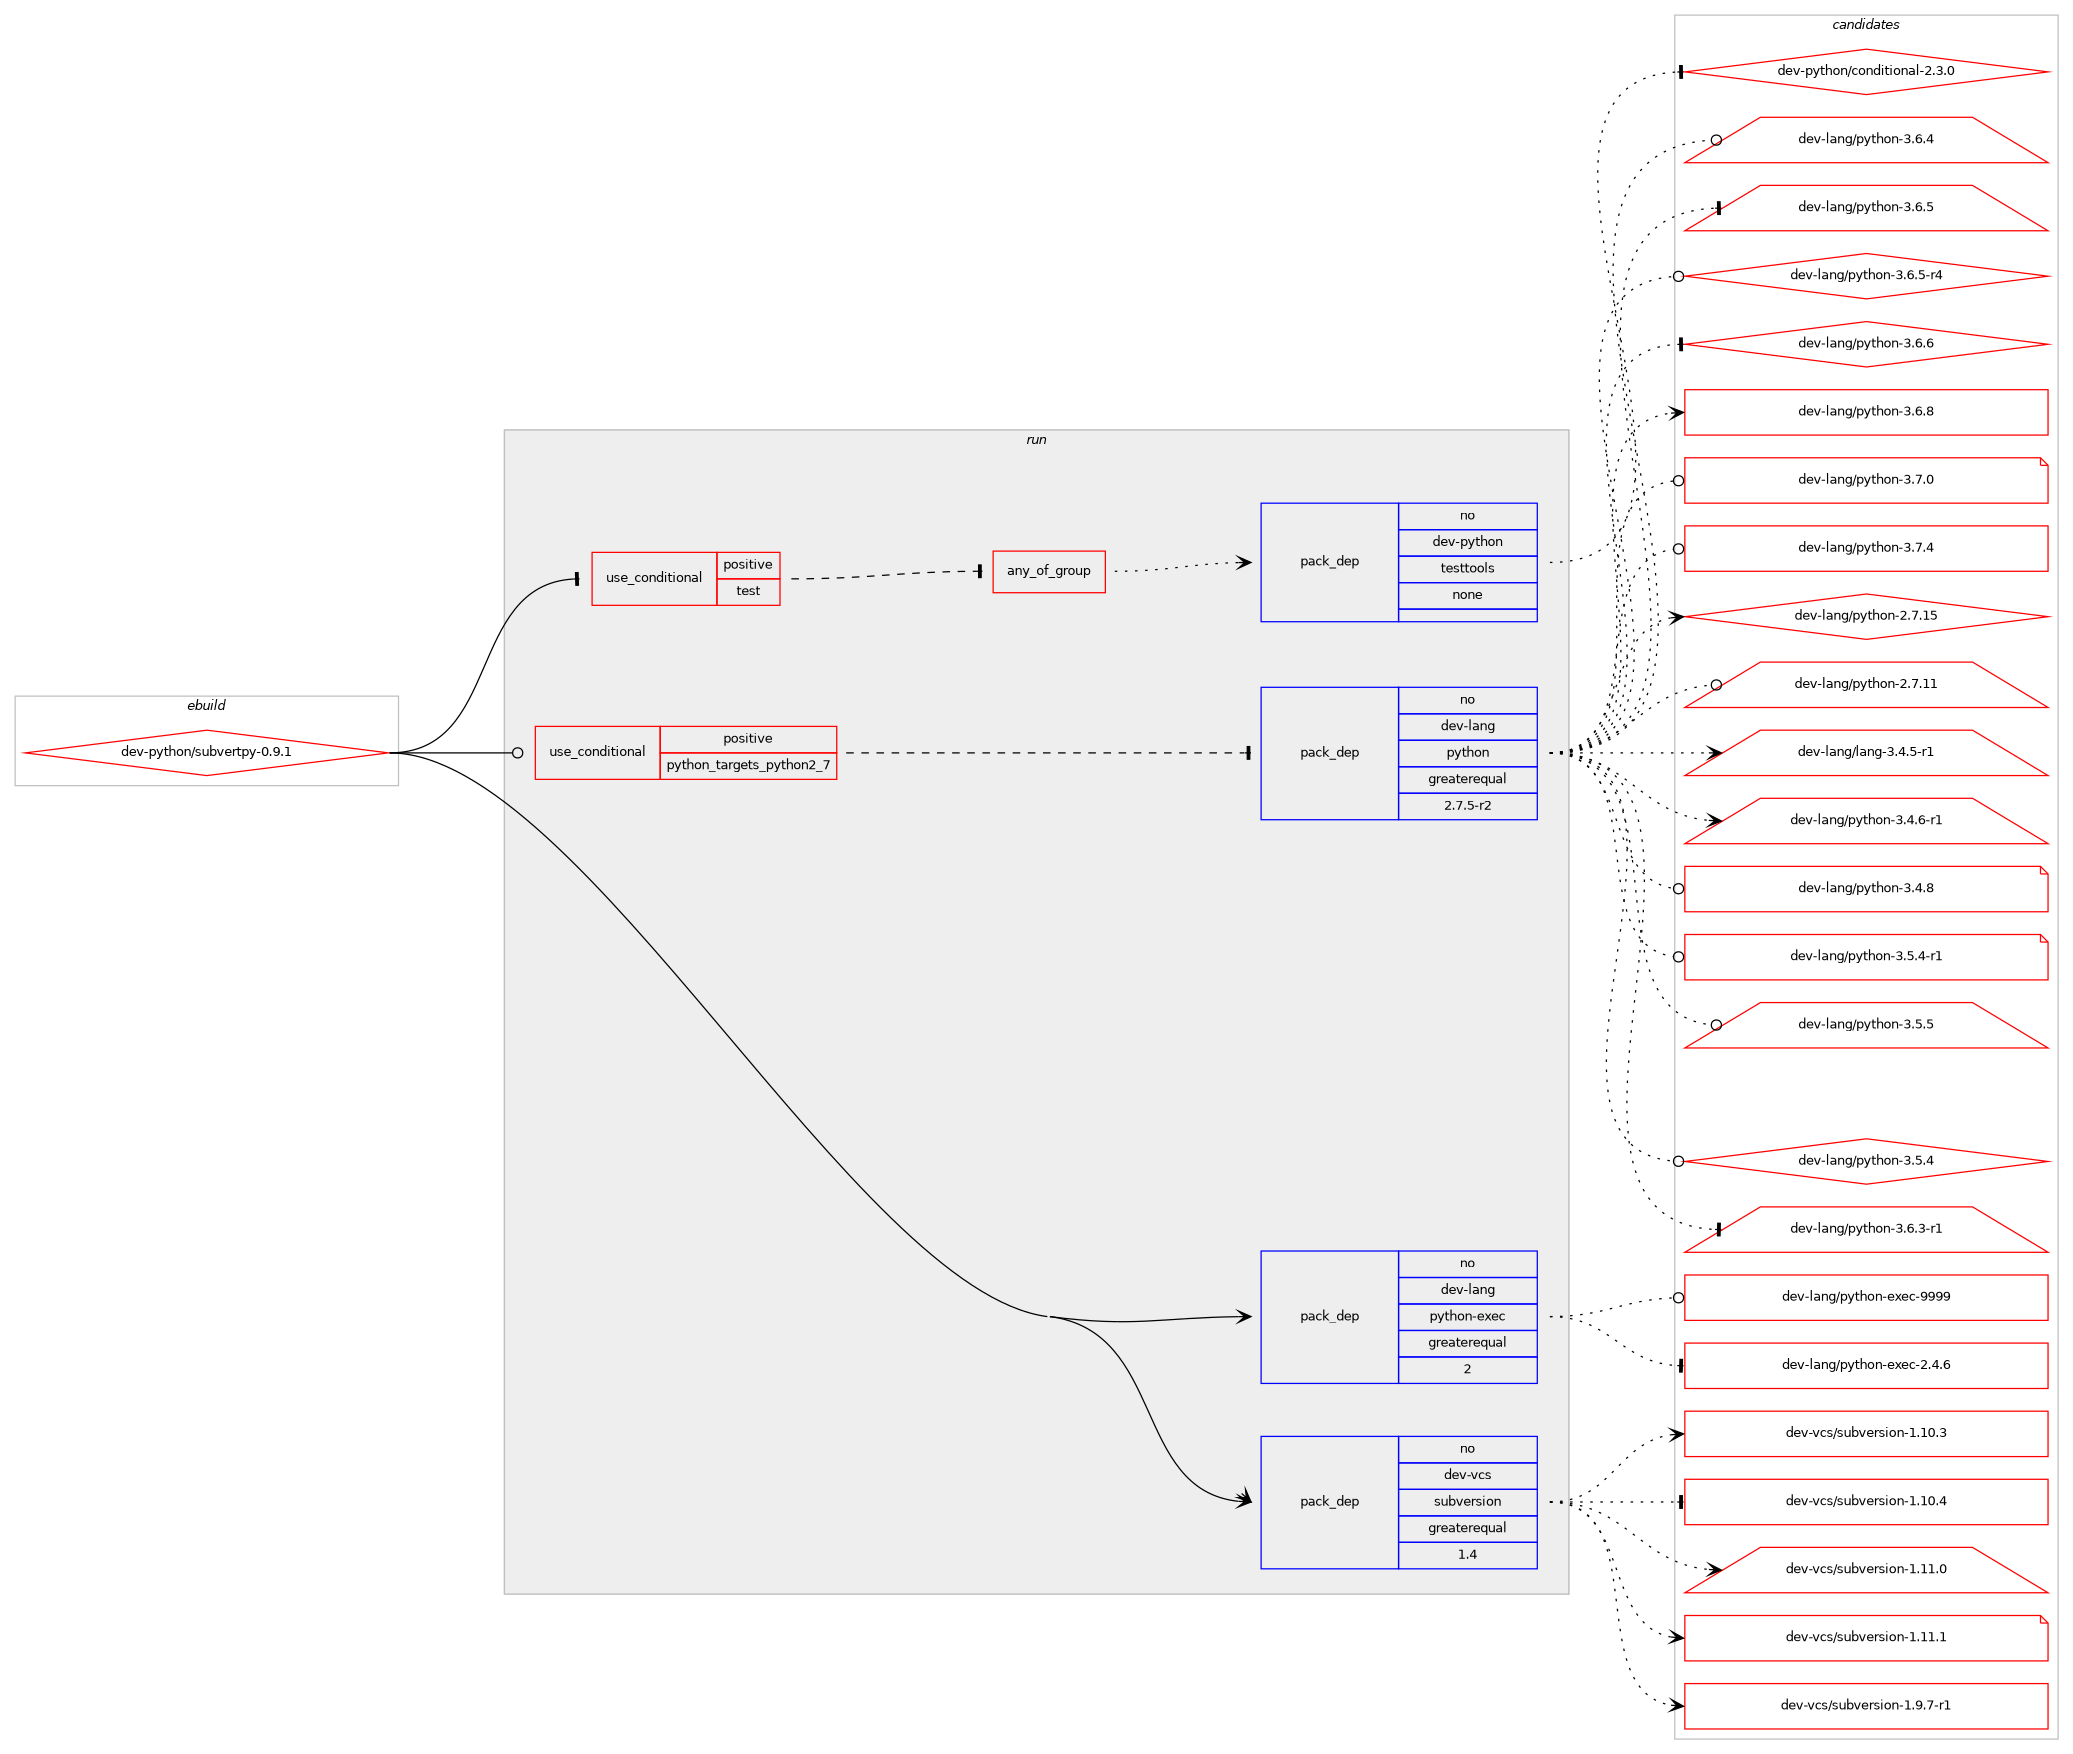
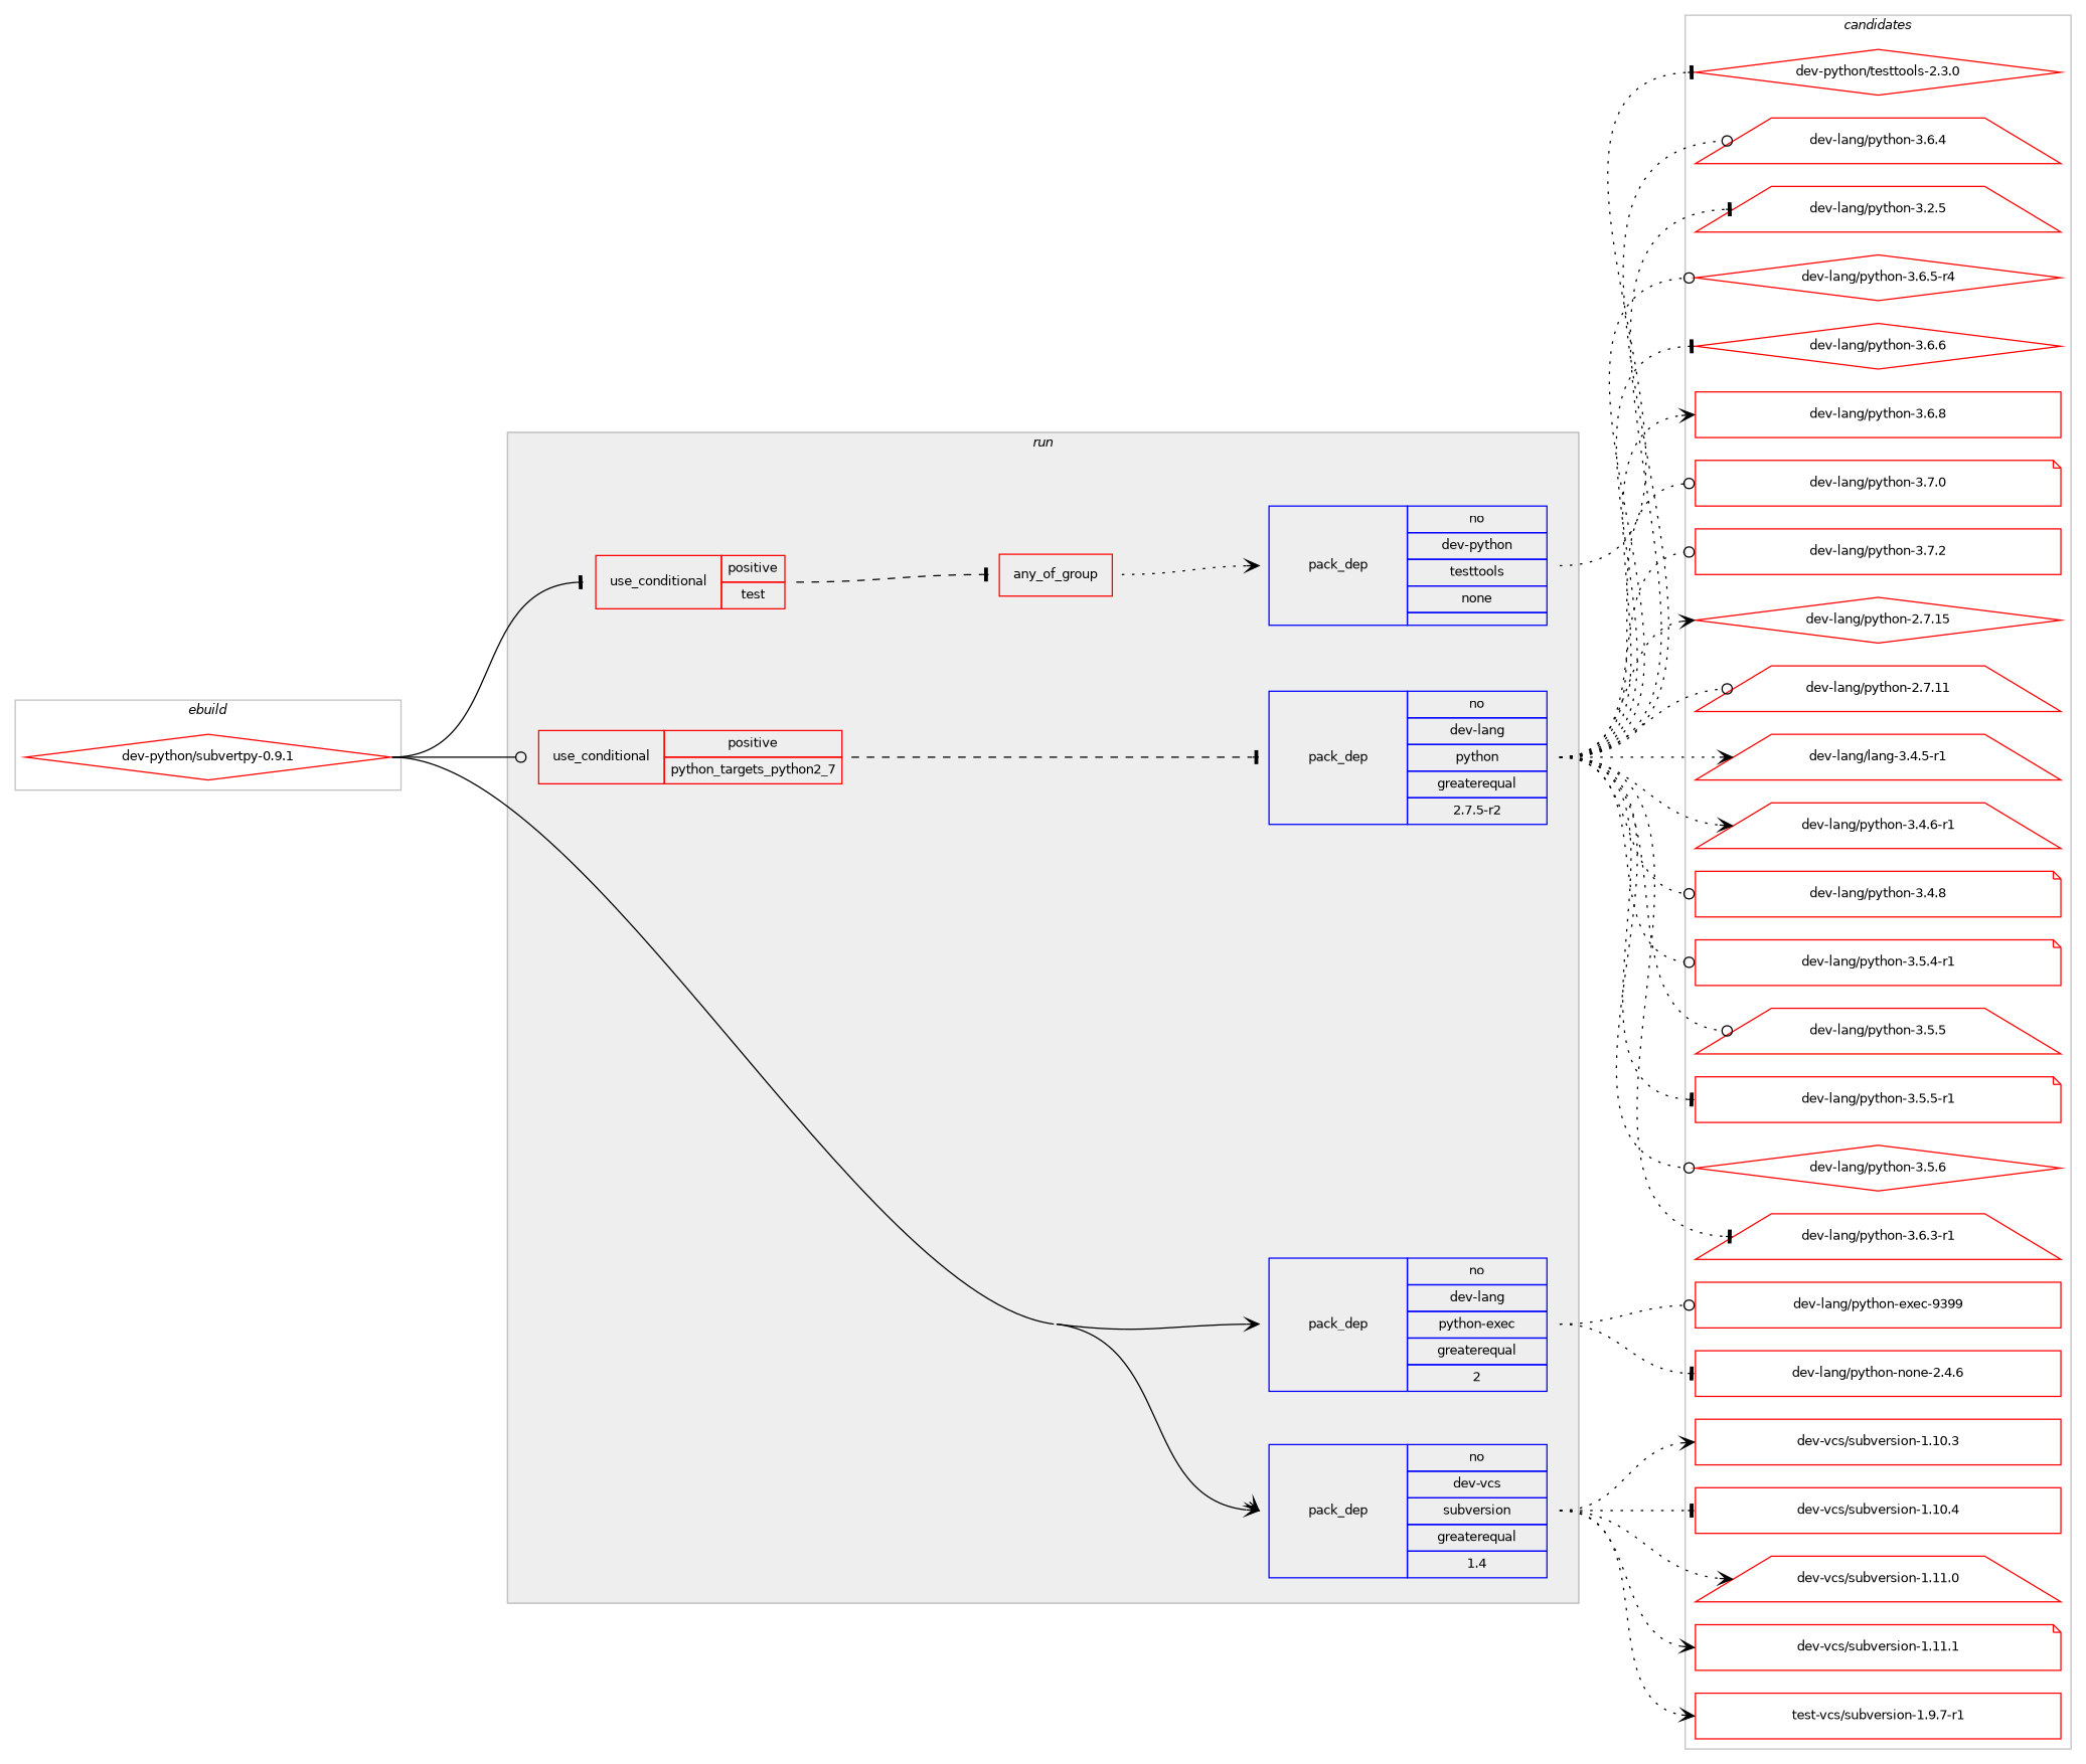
  digraph {
    compound=true
    concentrate=true
    fontname=Helvetica
    fontsize=10
    newrank=true
    rankdir=LR
    ranksep=1.5
    node [color=red fontname=Helvetica fontsize=10 shape=trapezium]
    edge [arrowhead=odot headport=w style=dotted tailport=e weight=100]
    n1 [label="dev-python/subvertpy-0.9.1" shape=diamond width=4]
    n2 [color=blue label=<<TABLE BORDER="0" CELLBORDER="1" CELLSPACING="0" CELLPADDING="4" WIDTH="220"><TR><TD ROWSPAN="6" CELLPADDING="30">pack_dep</TD></TR><TR><TD WIDTH="110">no</TD></TR><TR><TD>dev-python</TD></TR><TR><TD>testtools</TD></TR><TR><TD>none</TD></TR><TR><TD></TD></TR></TABLE>> shape=none]
    n3 [label=<<TABLE BORDER="0" CELLBORDER="1" CELLSPACING="0" CELLPADDING="4"><TR><TD CELLPADDING="10">any_of_group</TD></TR></TABLE>> shape=none]
    n4 [label=<<TABLE BORDER="0" CELLBORDER="1" CELLSPACING="0" CELLPADDING="4"><TR><TD ROWSPAN="3" CELLPADDING="10">use_conditional</TD></TR><TR><TD>positive</TD></TR><TR><TD>test</TD></TR></TABLE>> shape=none]
    n5 [color=blue label=<<TABLE BORDER="0" CELLBORDER="1" CELLSPACING="0" CELLPADDING="4" WIDTH="220"><TR><TD ROWSPAN="6" CELLPADDING="30">pack_dep</TD></TR><TR><TD WIDTH="110">no</TD></TR><TR><TD>dev-lang</TD></TR><TR><TD>python</TD></TR><TR><TD>greaterequal</TD></TR><TR><TD>2.7.5-r2</TD></TR></TABLE>> shape=none]
    n6 [label=<<TABLE BORDER="0" CELLBORDER="1" CELLSPACING="0" CELLPADDING="4"><TR><TD ROWSPAN="3" CELLPADDING="10">use_conditional</TD></TR><TR><TD>positive</TD></TR><TR><TD>python_targets_python2_7</TD></TR></TABLE>> shape=none]
    n7 [color=blue label=<<TABLE BORDER="0" CELLBORDER="1" CELLSPACING="0" CELLPADDING="4" WIDTH="220"><TR><TD ROWSPAN="6" CELLPADDING="30">pack_dep</TD></TR><TR><TD WIDTH="110">no</TD></TR><TR><TD>dev-lang</TD></TR><TR><TD>python-exec</TD></TR><TR><TD>greaterequal</TD></TR><TR><TD>2</TD></TR></TABLE>> shape=none]
    n8 [color=blue label=<<TABLE BORDER="0" CELLBORDER="1" CELLSPACING="0" CELLPADDING="4" WIDTH="220"><TR><TD ROWSPAN="6" CELLPADDING="30">pack_dep</TD></TR><TR><TD WIDTH="110">no</TD></TR><TR><TD>dev-vcs</TD></TR><TR><TD>subversion</TD></TR><TR><TD>greaterequal</TD></TR><TR><TD>1.4</TD></TR></TABLE>> shape=none]
    n9 [label="dev-lang/python-2.7.15" shape=diamond width=4]
    n10 [label="dev-lang/python-2.7.11" width=4]
    n11 [label="dev-lang/lang-3.4.5-r1" width=4]
    n12 [label="dev-lang/python-3.4.6-r1" width=4]
    n13 [label="dev-lang/python-3.4.8" shape=note width=4]
    n14 [label="dev-lang/python-3.5.4-r1" shape=note width=4]
    n15 [label="dev-lang/python-3.5.5" width=4]
-   n17 [label="dev-lang/python-3.5.4" shape=diamond width=4]
+   n16 [label="dev-lang/python-3.5.5-r1" shape=note width=4]
+   n17 [label="dev-lang/python-3.5.6" shape=diamond width=4]
    n18 [label="dev-lang/python-3.6.3-r1" width=4]
    n19 [label="dev-lang/python-3.6.4" width=4]
-   n20 [label="dev-lang/python-3.6.5" width=4]
+   n20 [label="dev-lang/python-3.2.5" width=4]
    n21 [label="dev-lang/python-3.6.5-r4" shape=diamond width=4]
    n22 [label="dev-lang/python-3.6.6" shape=diamond width=4]
    n23 [label="dev-lang/python-3.6.8" shape=box width=4]
    n24 [label="dev-lang/python-3.7.0" shape=note width=4]
-   n25 [label="dev-lang/python-3.7.4" shape=box width=4]
-   n26 [label="dev-python/conditional-2.3.0" shape=diamond width=4]
-   n27 [label="dev-lang/python-exec-2.4.6" shape=box width=4]
-   n28 [label="dev-lang/python-exec-9999" shape=box width=4]
+   n25 [label="dev-lang/python-3.7.2" shape=box width=4]
+   n26 [label="dev-python/testtools-2.3.0" shape=diamond width=4]
+   n27 [label="dev-lang/python-none-2.4.6" shape=box width=4]
+   n28 [label="dev-lang/python-exec-9399" shape=box width=4]
    n29 [label="dev-vcs/subversion-1.10.3" shape=box width=4]
    n30 [label="dev-vcs/subversion-1.10.4" shape=box width=4]
    n31 [label="dev-vcs/subversion-1.11.0" width=4]
    n32 [label="dev-vcs/subversion-1.11.1" shape=note width=4]
-   n33 [label="dev-vcs/subversion-1.9.7-r1" shape=box width=4]
+   n33 [label="test-vcs/subversion-1.9.7-r1" shape=box width=4]
    subgraph cluster_1 {
      color=gray
      label=<<i>ebuild</i>>
      rank=same
      n1
    }
    subgraph cluster_2 {
      color=gray
      label=<<i>dependencies</i>>
      subgraph cluster_3 {
        color=gray
        fillcolor="#eeeeee"
        label=<<i>compile</i>>
        style=filled
        subgraph sub_4 {
          color=gray
          fillcolor="#eeeeee"
          label=<<i>compile</i>>
          style=filled
          n4
          subgraph sub_5 {
            color=gray
            fillcolor="#eeeeee"
            label=<<i>compile</i>>
            style=filled
            n3
            subgraph sub_6 {
              color=gray
              fillcolor="#eeeeee"
              label=<<i>compile</i>>
              style=filled
              n2
            }
          }
        }
      }
      subgraph cluster_7 {
        color=gray
        fillcolor="#eeeeee"
        label=<<i>compile and run</i>>
        style=filled
        subgraph sub_8 {
          color=gray
          fillcolor="#eeeeee"
          label=<<i>compile and run</i>>
          style=filled
          n6
          subgraph sub_9 {
            color=gray
            fillcolor="#eeeeee"
            label=<<i>compile and run</i>>
            style=filled
            n5
          }
        }
        subgraph sub_10 {
          color=gray
          fillcolor="#eeeeee"
          label=<<i>compile and run</i>>
          style=filled
          n7
        }
        subgraph sub_11 {
          color=gray
          fillcolor="#eeeeee"
          label=<<i>compile and run</i>>
          style=filled
          n8
        }
      }
      subgraph cluster_12 {
        color=gray
        fillcolor="#eeeeee"
        label=<<i>run</i>>
        style=filled
      }
    }
    subgraph cluster_13 {
      color=gray
      label=<<i>candidates</i>>
      rank=same
      subgraph sub_14 {
        color=black
        label=<<i>candidates</i>>
        nodesep=1
        rank=same
        n9
        n10
        n11
        n12
        n13
        n14
        n15
+       n16
        n17
        n18
        n19
        n20
        n21
        n22
        n23
        n24
        n25
      }
      subgraph sub_15 {
        color=black
        label=<<i>candidates</i>>
        nodesep=1
        rank=same
        n26
      }
      subgraph sub_16 {
        color=black
        label=<<i>candidates</i>>
        nodesep=1
        rank=same
        n27
        n28
      }
      subgraph sub_17 {
        color=black
        label=<<i>candidates</i>>
        nodesep=1
        rank=same
        n29
        n30
        n31
        n32
        n33
      }
    }
    n1 -> n4 [arrowhead=tee style=solid weight=20]
    n1 -> n6 [style=solid weight=20]
    n1 -> n7 [arrowhead=vee style=solid weight=20]
    n1 -> n8 [arrowhead=vee style=solid weight=20]
    n2 -> n26 [arrowhead=tee]
    n3 -> n2 [arrowhead=vee weight=20]
    n4 -> n3 [arrowhead=tee style=dashed weight=20]
    n5 -> n9 [arrowhead=vee]
    n5 -> n10
    n5 -> n11 [arrowhead=vee]
    n5 -> n12 [arrowhead=vee]
    n5 -> n13
    n5 -> n14
    n5 -> n15
+   n5 -> n16 [arrowhead=tee]
    n5 -> n17
    n5 -> n18 [arrowhead=tee]
    n5 -> n19
    n5 -> n20 [arrowhead=tee]
    n5 -> n21
    n5 -> n22 [arrowhead=tee]
    n5 -> n23 [arrowhead=vee]
    n5 -> n24
    n5 -> n25
    n6 -> n5 [arrowhead=tee style=dashed weight=20]
    n7 -> n27 [arrowhead=tee]
    n7 -> n28
    n8 -> n29 [arrowhead=vee]
    n8 -> n30 [arrowhead=tee]
    n8 -> n31 [arrowhead=vee]
    n8 -> n32 [arrowhead=vee]
    n8 -> n33 [arrowhead=vee]
  }
